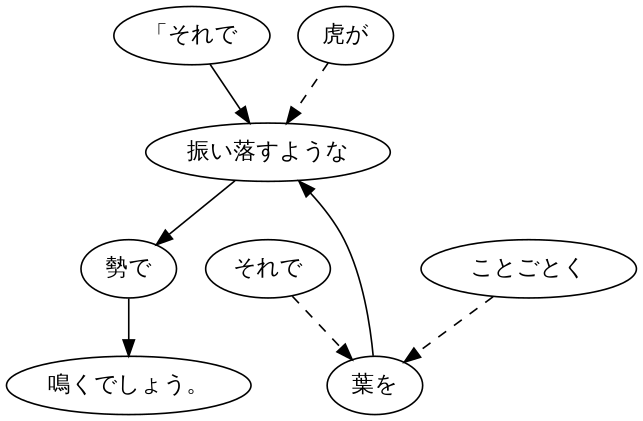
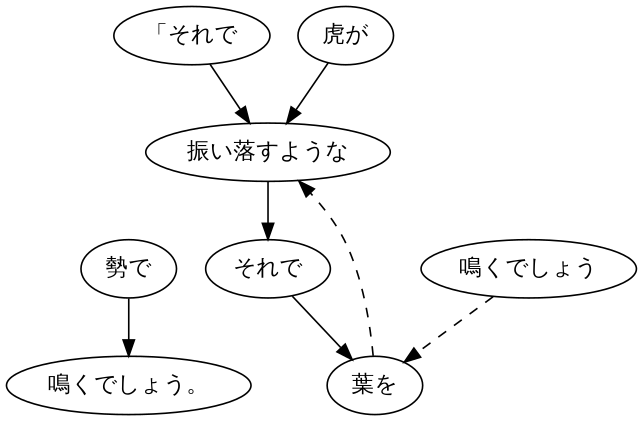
  digraph {
    fontname="Playfair Display"
    node [fontname="Playfair Display"]
    edge [fontname="Playfair Display" style=solid]
    n1 [label="「それで"]
    n2 [label="振い落すような"]
    n3 [label="勢で"]
    n4 [label="虎が"]
    n5 [label="それで"]
    n6 [label="葉を"]
-   n7 [label="ことごとく"]
+   n7 [label="鳴くでしょう"]
    n8 [label="鳴くでしょう。"]
    n1 -> n2
-   n2 -> n3
+   n2 -> n5
    n3 -> n8
-   n4 -> n2 [style=dashed]
-   n5 -> n6 [style=dashed]
-   n6 -> n2
+   n4 -> n2
+   n5 -> n6
+   n6 -> n2 [style=dashed]
    n7 -> n6 [style=dashed]
  }
